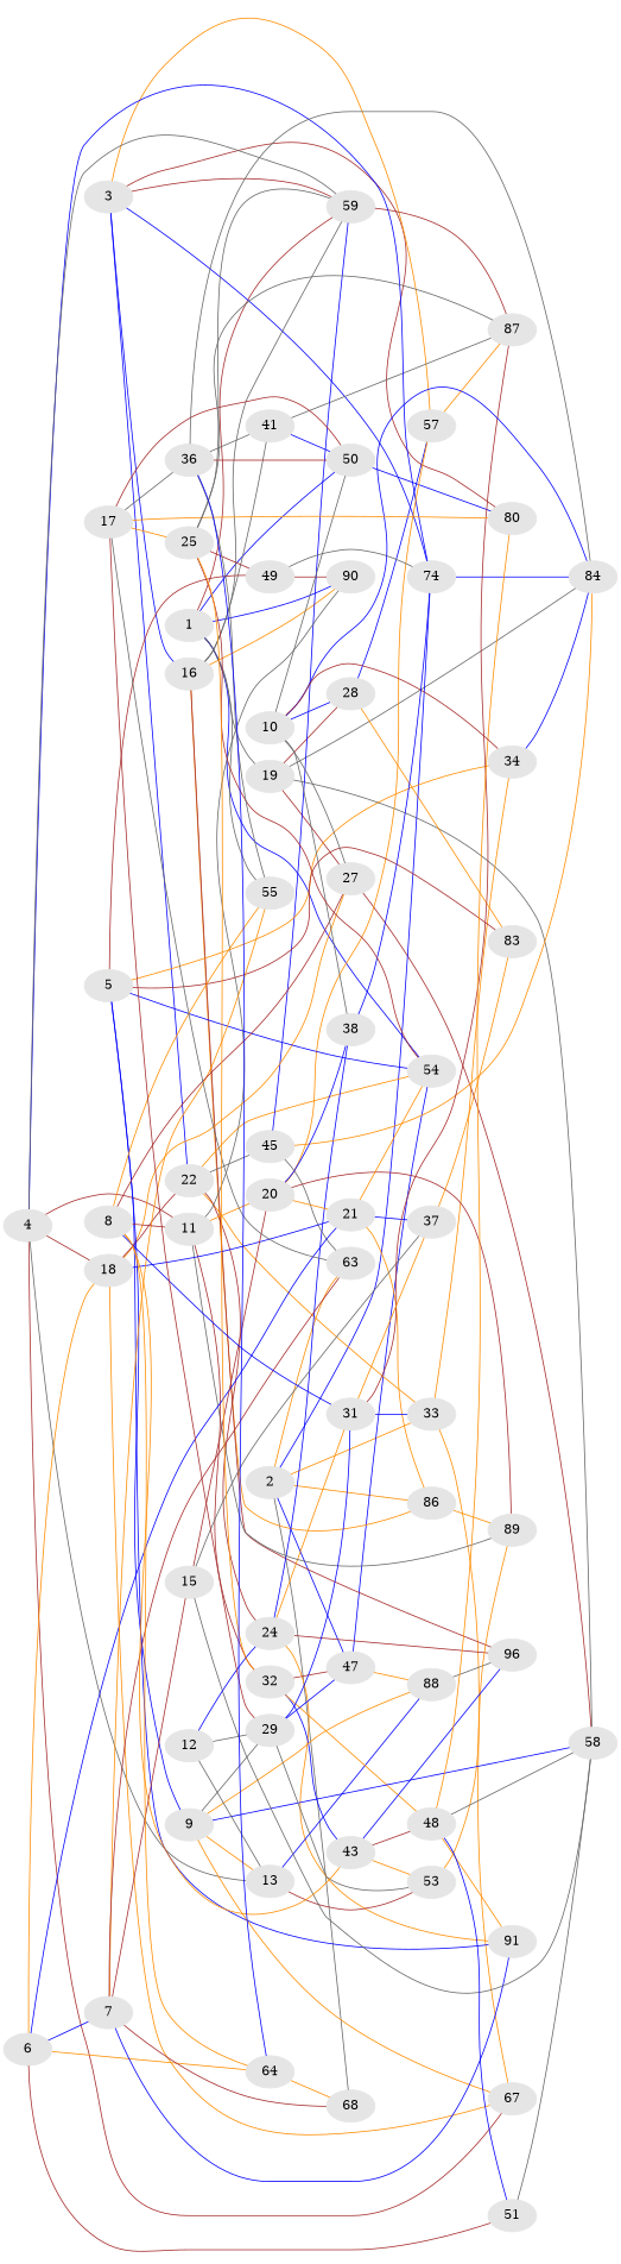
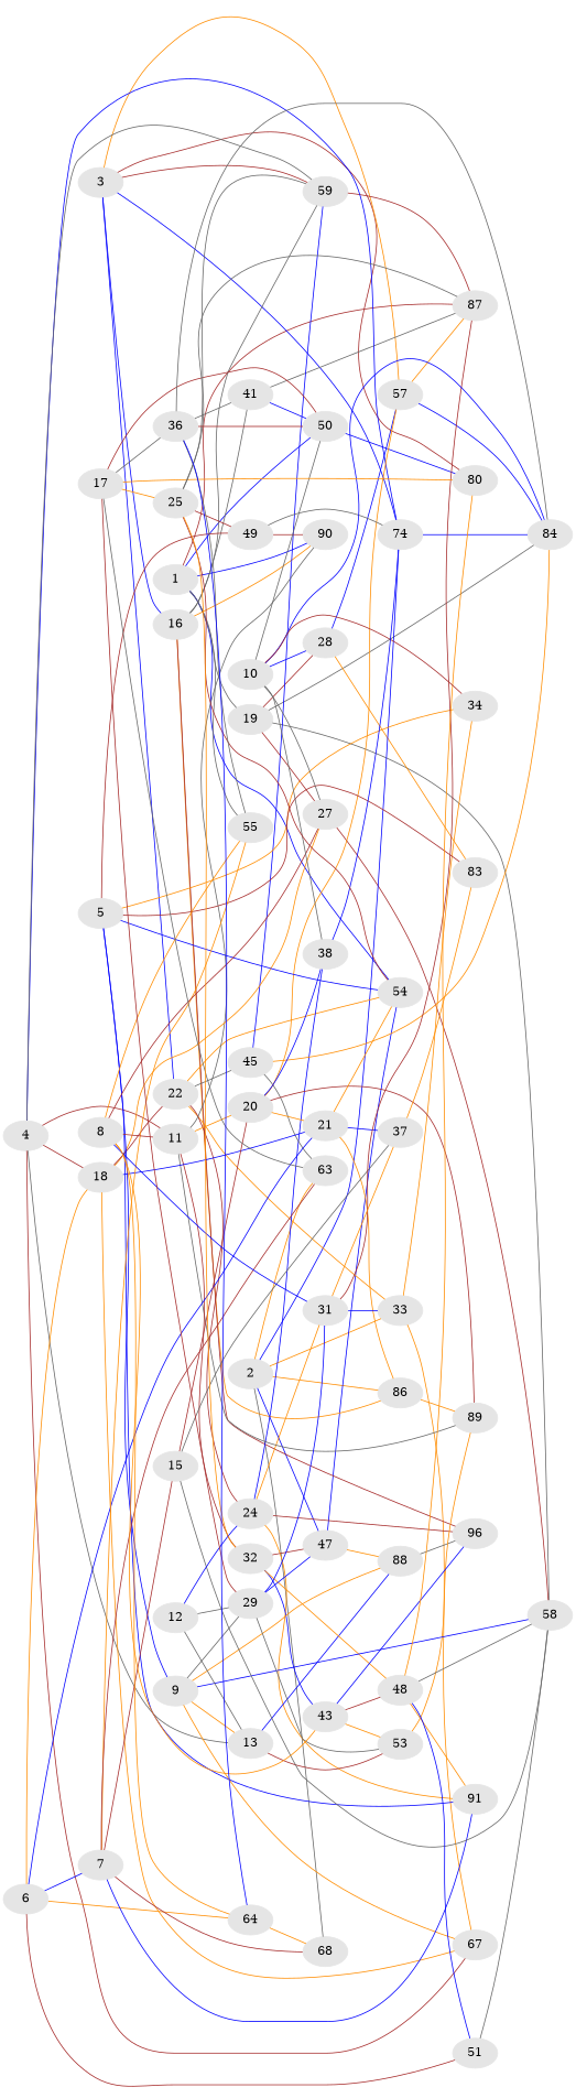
  graph {
    rankdir=LR
    node [color=gray90 style=filled]
    edge [color=darkorange]
    1 [super="+21"]
    19 [super="+85"]
    50 [super="+71"]
    54 [super="+98"]
    55
    87 [super="+93"]
    90
    27 [super="+44"]
    58 [super="+70"]
    28
    84 [super="+94"]
    80
    2 [super="+97"]
    33 [super="+79"]
    47 [super="+100"]
    63
    68
    74 [super="+81"]
    86
    67
    34
    88
    89
    3 [super="+52"]
    16 [super="+30"]
    22 [super="+95"]
    57
    59 [super="+62"]
    41
    96
    24 [super="+39"]
    45
    4 [super="+46"]
    11 [super="+72"]
    13 [super="+82"]
    18 [super="+60"]
    20 [super="+35"]
    32 [super="+66"]
    53
    n40 [label=21 super="+42"]
    5 [super="+73"]
    9 [super="+77"]
    49
    83
    91
    29 [super="+40"]
    6 [super="+99"]
    7 [super="+75"]
    51
    64
    15
    37 [super="+61"]
    8 [super="+14"]
    31 [super="+65"]
    43 [super="+76"]
    48 [super="+56"]
    10 [super="+69"]
    38
    12
    17 [super="+92"]
    25 [super="+26"]
    36 [super="+78"]
    1 -- 19 [color=gray40]
    1 -- 50 [color=blue]
    1 -- 54 [color=blue]
    1 -- 55 [color=gray40]
-   1 -- 59 [color=brown]
+   1 -- 87 [color=brown]
    1 -- 90 [color=blue]
    19 -- 27 [color=brown]
    19 -- 58 [color=gray40 weight=2]
    19 -- 28 [color=brown]
    19 -- 84 [color=gray40]
    50 -- 80 [color=blue]
    27 -- 58 [color=brown]
    28 -- 57 [color=blue]
    28 -- 83
    2 -- 33
    2 -- 47 [color=blue]
    2 -- 63
    2 -- 68 [color=gray40]
    2 -- 74 [color=blue]
    2 -- 86
    33 -- 67
    33 -- 34
    47 -- 54 [color=blue]
    47 -- 88
    74 -- 84 [color=blue]
    86 -- 89
-   34 -- 84 [color=blue]
+   57 -- 84 [color=blue]
    88 -- 96 [color=gray40]
    3 -- 80 [color=brown]
    3 -- 74 [color=blue]
    3 -- 16 [color=blue]
    3 -- 22 [color=blue]
    3 -- 57
    3 -- 59 [color=brown]
    16 -- 90
    16 -- 86
    16 -- 59 [color=gray40]
    16 -- 41 [color=gray40]
    16 -- 96 [color=brown]
    22 -- 54
    22 -- 33
    22 -- 24 [color=brown]
    22 -- 45 [color=gray40]
    57 -- 87
    59 -- 87 [color=brown]
    41 -- 50 [color=blue]
    41 -- 87 [color=gray40]
    24 -- 96 [color=brown]
    24 -- 91
    24 -- 31
    24 -- 38 [color=blue]
    45 -- 84
    45 -- 63 [color=gray40]
    45 -- 59 [color=blue]
    4 -- 74 [color=blue]
    4 -- 67 [color=brown]
    4 -- 59 [color=gray40]
    4 -- 11 [color=brown]
    4 -- 13 [color=gray40]
    4 -- 18 [color=brown]
    11 -- 90 [color=gray40]
    11 -- 89 [color=gray40]
    11 -- 20
    11 -- 32 [color=brown]
    13 -- 88 [color=blue]
    13 -- 53 [color=brown]
    18 -- 27
    18 -- 67
    18 -- 22 [color=brown]
    18 -- n40 [color=blue]
    20 -- 89 [color=brown]
    20 -- 57
    20 -- n40
    20 -- 38 [color=blue]
    32 -- 47 [color=brown weight=2]
    32 -- 43 [color=blue]
    32 -- 48
    53 -- 89
    n40 -- 54
    n40 -- 86
    n40 -- 37 [color=blue]
    5 -- 54 [color=blue]
    5 -- 34
    5 -- 9 [color=blue]
    5 -- 49 [color=brown]
    5 -- 83 [color=brown]
    5 -- 91 [color=blue]
    9 -- 58 [color=blue]
    9 -- 67
    9 -- 88
    9 -- 13
    9 -- 29 [color=gray40]
    49 -- 90 [color=brown]
    49 -- 74 [color=gray40]
    29 -- 47 [color=blue]
    29 -- 53 [color=gray40]
    29 -- 31 [color=blue]
    6 -- 18
    6 -- n40 [color=blue]
    6 -- 7 [color=blue]
    6 -- 51 [color=brown weight=2]
    6 -- 64
    7 -- 55
    7 -- 63 [color=brown]
    7 -- 68 [color=brown]
    7 -- 91 [color=blue]
    7 -- 15 [color=brown]
    51 -- 58 [color=gray40]
    64 -- 68
    15 -- 58 [color=gray40]
    15 -- 20 [color=brown]
    15 -- 37 [color=gray40]
    37 -- 83 [weight=2]
    8 -- 55
    8 -- 27 [color=brown]
    8 -- 11 [color=brown]
    8 -- 64
    8 -- 31 [color=blue]
    8 -- 43
    31 -- 87 [color=brown]
    31 -- 33 [color=blue]
    31 -- 37
    43 -- 96 [color=blue]
    43 -- 53
    43 -- 48 [color=brown]
    48 -- 58 [color=gray40]
    48 -- 80
    48 -- 91
    48 -- 51 [color=blue]
    10 -- 50 [color=gray40]
    10 -- 27 [color=gray40]
    10 -- 28 [color=blue]
    10 -- 84 [color=blue]
    10 -- 34 [color=brown]
    10 -- 38 [color=gray40]
    38 -- 74 [color=blue]
    12 -- 24 [color=blue]
    12 -- 13 [color=gray40 weight=2]
    12 -- 29 [color=gray40]
    17 -- 50 [color=brown]
    17 -- 80
    17 -- 63 [color=gray40]
    17 -- 29 [color=brown]
    17 -- 25
    17 -- 36 [color=gray40]
    25 -- 54 [color=brown]
    25 -- 87 [color=gray40]
    25 -- 59 [color=gray40]
    25 -- 32
    25 -- 49 [color=brown]
    36 -- 50 [color=brown]
    36 -- 55 [color=gray40]
    36 -- 84 [color=gray40]
    36 -- 41 [color=gray40]
    36 -- 64 [color=blue]
  }
